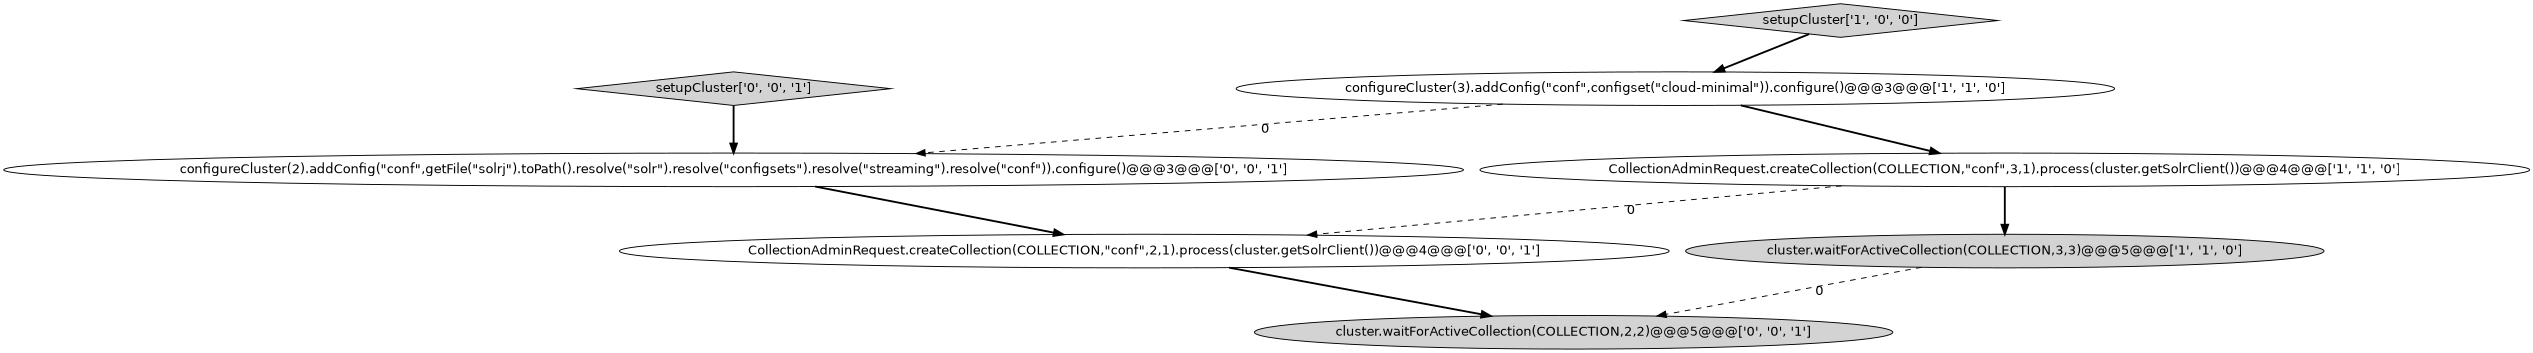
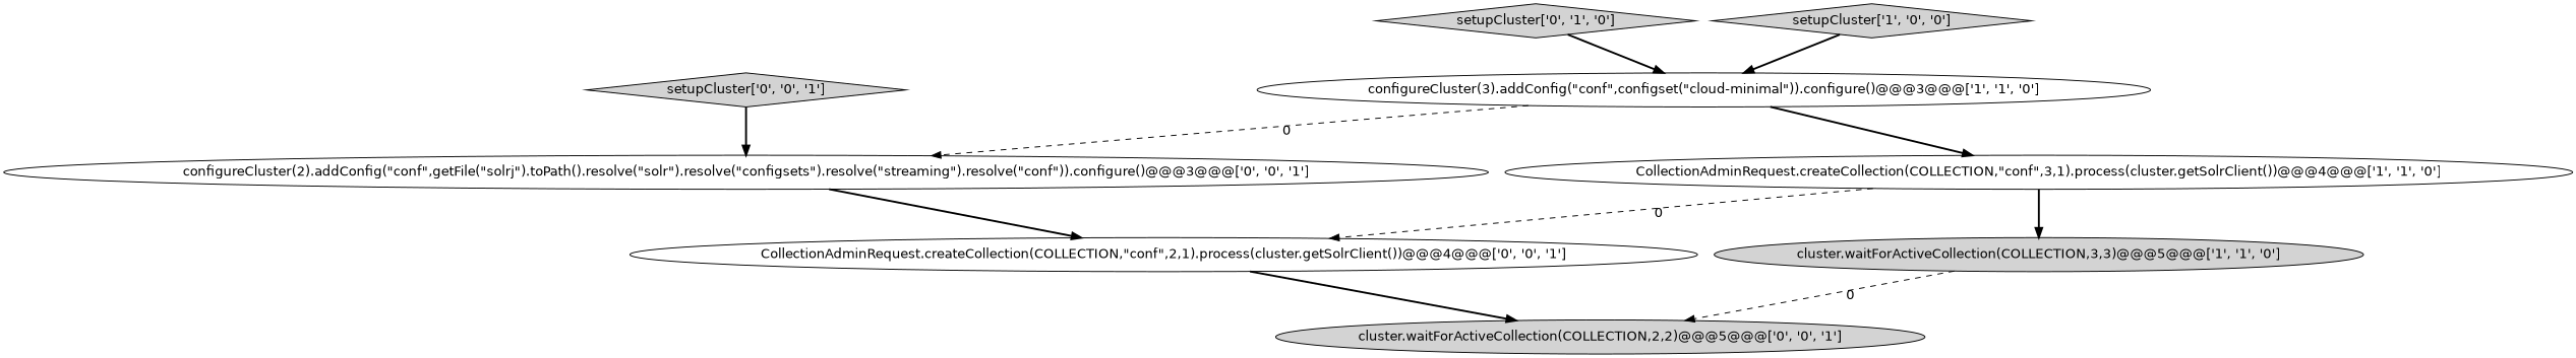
  digraph {
    fontname="DejaVu Sans"
    node [fillcolor=lightgray shape=ellipse style=filled fontname="DejaVu Sans"]
    edge [style=bold fontname="DejaVu Sans"]
    n1 [label="cluster.waitForActiveCollection(COLLECTION,2,2)@@@5@@@['0', '0', '1']"]
    n2 [label="setupCluster['0', '0', '1']" shape=diamond]
    n3 [fillcolor=white label="configureCluster(2).addConfig(\"conf\",getFile(\"solrj\").toPath().resolve(\"solr\").resolve(\"configsets\").resolve(\"streaming\").resolve(\"conf\")).configure()@@@3@@@['0', '0', '1']"]
+   n4 [label="setupCluster['0', '1', '0']" shape=diamond]
    n5 [fillcolor=white label="configureCluster(3).addConfig(\"conf\",configset(\"cloud-minimal\")).configure()@@@3@@@['1', '1', '0']"]
    n6 [label="cluster.waitForActiveCollection(COLLECTION,3,3)@@@5@@@['1', '1', '0']"]
    n7 [fillcolor=white label="CollectionAdminRequest.createCollection(COLLECTION,\"conf\",3,1).process(cluster.getSolrClient())@@@4@@@['1', '1', '0']"]
    n8 [fillcolor=white label="CollectionAdminRequest.createCollection(COLLECTION,\"conf\",2,1).process(cluster.getSolrClient())@@@4@@@['0', '0', '1']"]
    n9 [label="setupCluster['1', '0', '0']" shape=diamond]
    n2 -> n3
    n3 -> n8
+   n4 -> n5
    n5 -> n3 [label=0 style=dashed]
    n5 -> n7
    n6 -> n1 [label=0 style=dashed]
    n7 -> n6
    n7 -> n8 [label=0 style=dashed]
    n8 -> n1
    n9 -> n5
  }
